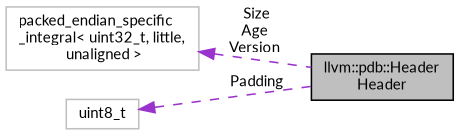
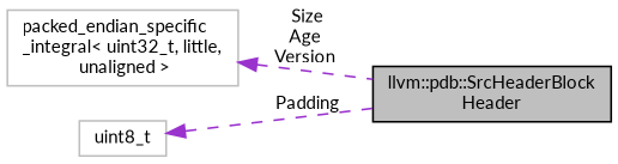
  digraph {
    fontname=Lato
    rankdir=LR
    node [color=grey75 fontname=Lato fontsize=10 shape=record]
    edge [color=darkorchid3 dir=back fontname=Lato fontsize=10 labelfontname=Helvetica labelfontsize=10 style=dashed]
-   n1 [color=black fillcolor=grey75 fontcolor=black height=0.2 label="llvm::pdb::Header\lHeader" style=filled width=0.4]
+   n1 [color=black fillcolor=grey75 fontcolor=black height=0.2 label="llvm::pdb::SrcHeaderBlock\lHeader" style=filled width=0.4]
    n2 [height=0.2 label="packed_endian_specific\l_integral\< uint32_t, little,\l unaligned \>" width=0.4]
    n3 [height=0.2 label=uint8_t width=0.4]
    n2 -> n1 [label=" Size\nAge\nVersion"]
    n3 -> n1 [label=" Padding"]
  }
